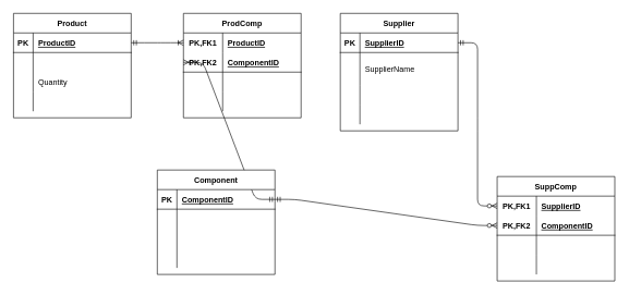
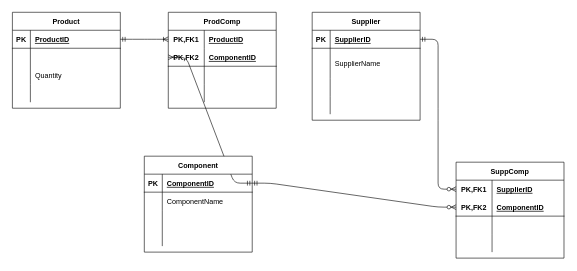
  <mxCell id="0" />
  <mxCell id="1" parent="0" />
  <mxCell id="2" value="" style="edgeStyle=entityRelationEdgeStyle;fontSize=12;html=1;endArrow=ERzeroToMany;startArrow=ERmandOne;exitX=1;exitY=0.5;exitDx=0;exitDy=0;entryX=0;entryY=0.5;entryDx=0;entryDy=0;" parent="1" source="7" target="57" edge="1"><mxGeometry width="100" height="100" relative="1" as="geometry"><mxPoint x="560" y="230" as="sourcePoint" /><mxPoint x="660" y="130" as="targetPoint" /></mxGeometry></mxCell>
  <mxCell id="3" value="" style="edgeStyle=entityRelationEdgeStyle;fontSize=12;html=1;endArrow=ERzeroToMany;startArrow=ERmandOne;exitX=1;exitY=0.5;exitDx=0;exitDy=0;" parent="1" source="45" target="60" edge="1"><mxGeometry width="100" height="100" relative="1" as="geometry"><mxPoint x="670" y="190" as="sourcePoint" /><mxPoint x="770" y="90" as="targetPoint" /></mxGeometry></mxCell>
  <mxCell id="4" value="" style="edgeStyle=entityRelationEdgeStyle;fontSize=12;html=1;endArrow=ERoneToMany;startArrow=ERmandOne;exitX=1;exitY=0.5;exitDx=0;exitDy=0;entryX=0;entryY=0.5;entryDx=0;entryDy=0;" parent="1" source="33" target="20" edge="1"><mxGeometry width="100" height="100" relative="1" as="geometry"><mxPoint x="400" y="530" as="sourcePoint" /><mxPoint x="500" y="430" as="targetPoint" /></mxGeometry></mxCell>
  <mxCell id="5" value="" style="edgeStyle=entityRelationEdgeStyle;fontSize=12;html=1;endArrow=ERzeroToMany;startArrow=ERmandOne;entryX=0;entryY=0.5;entryDx=0;entryDy=0;exitX=1;exitY=0.5;exitDx=0;exitDy=0;" parent="1" source="45" target="23" edge="1"><mxGeometry width="100" height="100" relative="1" as="geometry"><mxPoint x="420" y="330" as="sourcePoint" /><mxPoint x="520" y="230" as="targetPoint" /></mxGeometry></mxCell>
  <mxCell id="6" value="Supplier" style="shape=table;startSize=30;container=1;collapsible=1;childLayout=tableLayout;fixedRows=1;rowLines=0;fontStyle=1;align=center;resizeLast=1;" parent="1" vertex="1"><mxGeometry x="520" y="20" width="180" height="180" as="geometry" /></mxCell>
  <mxCell id="7" value="" style="shape=partialRectangle;collapsible=0;dropTarget=0;pointerEvents=0;fillColor=none;top=0;left=0;bottom=1;right=0;points=[[0,0.5],[1,0.5]];portConstraint=eastwest;" parent="6" vertex="1"><mxGeometry y="30" width="180" height="30" as="geometry" /></mxCell>
  <mxCell id="8" value="PK" style="shape=partialRectangle;connectable=0;fillColor=none;top=0;left=0;bottom=0;right=0;fontStyle=1;overflow=hidden;" parent="7" vertex="1"><mxGeometry width="30" height="30" as="geometry" /></mxCell>
  <mxCell id="9" value="SupplierID" style="shape=partialRectangle;connectable=0;fillColor=none;top=0;left=0;bottom=0;right=0;align=left;spacingLeft=6;fontStyle=5;overflow=hidden;" parent="7" vertex="1"><mxGeometry x="30" width="150" height="30" as="geometry" /></mxCell>
  <mxCell id="10" value="" style="shape=partialRectangle;collapsible=0;dropTarget=0;pointerEvents=0;fillColor=none;top=0;left=0;bottom=0;right=0;points=[[0,0.5],[1,0.5]];portConstraint=eastwest;" parent="6" vertex="1"><mxGeometry y="60" width="180" height="50" as="geometry" /></mxCell>
  <mxCell id="11" value="" style="shape=partialRectangle;connectable=0;fillColor=none;top=0;left=0;bottom=0;right=0;editable=1;overflow=hidden;" parent="10" vertex="1"><mxGeometry width="30" height="50" as="geometry" /></mxCell>
  <mxCell id="12" value="SupplierName" style="shape=partialRectangle;connectable=0;fillColor=none;top=0;left=0;bottom=0;right=0;align=left;spacingLeft=6;overflow=hidden;" parent="10" vertex="1"><mxGeometry x="30" width="150" height="50" as="geometry" /></mxCell>
  <mxCell id="13" value="" style="shape=partialRectangle;collapsible=0;dropTarget=0;pointerEvents=0;fillColor=none;top=0;left=0;bottom=0;right=0;points=[[0,0.5],[1,0.5]];portConstraint=eastwest;" parent="6" vertex="1"><mxGeometry y="110" width="180" height="30" as="geometry" /></mxCell>
  <mxCell id="14" value="" style="shape=partialRectangle;connectable=0;fillColor=none;top=0;left=0;bottom=0;right=0;editable=1;overflow=hidden;" parent="13" vertex="1"><mxGeometry width="30" height="30" as="geometry" /></mxCell>
  <mxCell id="15" value="" style="shape=partialRectangle;connectable=0;fillColor=none;top=0;left=0;bottom=0;right=0;align=left;spacingLeft=6;overflow=hidden;" parent="13" vertex="1"><mxGeometry x="30" width="150" height="30" as="geometry" /></mxCell>
  <mxCell id="16" value="" style="shape=partialRectangle;collapsible=0;dropTarget=0;pointerEvents=0;fillColor=none;top=0;left=0;bottom=0;right=0;points=[[0,0.5],[1,0.5]];portConstraint=eastwest;" parent="6" vertex="1"><mxGeometry y="140" width="180" height="30" as="geometry" /></mxCell>
  <mxCell id="17" value="" style="shape=partialRectangle;connectable=0;fillColor=none;top=0;left=0;bottom=0;right=0;editable=1;overflow=hidden;" parent="16" vertex="1"><mxGeometry width="30" height="30" as="geometry" /></mxCell>
  <mxCell id="18" value="" style="shape=partialRectangle;connectable=0;fillColor=none;top=0;left=0;bottom=0;right=0;align=left;spacingLeft=6;overflow=hidden;" parent="16" vertex="1"><mxGeometry x="30" width="150" height="30" as="geometry" /></mxCell>
  <mxCell id="19" value="ProdComp" style="shape=table;startSize=30;container=1;collapsible=1;childLayout=tableLayout;fixedRows=1;rowLines=0;fontStyle=1;align=center;resizeLast=1;" parent="1" vertex="1"><mxGeometry x="280" y="20" width="180" height="160" as="geometry" /></mxCell>
  <mxCell id="20" value="" style="shape=partialRectangle;collapsible=0;dropTarget=0;pointerEvents=0;fillColor=none;top=0;left=0;bottom=0;right=0;points=[[0,0.5],[1,0.5]];portConstraint=eastwest;" parent="19" vertex="1"><mxGeometry y="30" width="180" height="30" as="geometry" /></mxCell>
  <mxCell id="21" value="PK,FK1" style="shape=partialRectangle;connectable=0;fillColor=none;top=0;left=0;bottom=0;right=0;fontStyle=1;overflow=hidden;" parent="20" vertex="1"><mxGeometry width="60" height="30" as="geometry" /></mxCell>
  <mxCell id="22" value="ProductID" style="shape=partialRectangle;connectable=0;fillColor=none;top=0;left=0;bottom=0;right=0;align=left;spacingLeft=6;fontStyle=5;overflow=hidden;" parent="20" vertex="1"><mxGeometry x="60" width="120" height="30" as="geometry" /></mxCell>
  <mxCell id="23" value="" style="shape=partialRectangle;collapsible=0;dropTarget=0;pointerEvents=0;fillColor=none;top=0;left=0;bottom=1;right=0;points=[[0,0.5],[1,0.5]];portConstraint=eastwest;" parent="19" vertex="1"><mxGeometry y="60" width="180" height="30" as="geometry" /></mxCell>
  <mxCell id="24" value="PK,FK2" style="shape=partialRectangle;connectable=0;fillColor=none;top=0;left=0;bottom=0;right=0;fontStyle=1;overflow=hidden;" parent="23" vertex="1"><mxGeometry width="60" height="30" as="geometry" /></mxCell>
  <mxCell id="25" value="ComponentID" style="shape=partialRectangle;connectable=0;fillColor=none;top=0;left=0;bottom=0;right=0;align=left;spacingLeft=6;fontStyle=5;overflow=hidden;" parent="23" vertex="1"><mxGeometry x="60" width="120" height="30" as="geometry" /></mxCell>
  <mxCell id="26" value="" style="shape=partialRectangle;collapsible=0;dropTarget=0;pointerEvents=0;fillColor=none;top=0;left=0;bottom=0;right=0;points=[[0,0.5],[1,0.5]];portConstraint=eastwest;" parent="19" vertex="1"><mxGeometry y="90" width="180" height="30" as="geometry" /></mxCell>
  <mxCell id="27" value="" style="shape=partialRectangle;connectable=0;fillColor=none;top=0;left=0;bottom=0;right=0;editable=1;overflow=hidden;" parent="26" vertex="1"><mxGeometry width="60" height="30" as="geometry" /></mxCell>
  <mxCell id="28" value="" style="shape=partialRectangle;connectable=0;fillColor=none;top=0;left=0;bottom=0;right=0;align=left;spacingLeft=6;overflow=hidden;" parent="26" vertex="1"><mxGeometry x="60" width="120" height="30" as="geometry" /></mxCell>
  <mxCell id="29" value="" style="shape=partialRectangle;collapsible=0;dropTarget=0;pointerEvents=0;fillColor=none;top=0;left=0;bottom=0;right=0;points=[[0,0.5],[1,0.5]];portConstraint=eastwest;" parent="19" vertex="1"><mxGeometry y="120" width="180" height="30" as="geometry" /></mxCell>
  <mxCell id="30" value="" style="shape=partialRectangle;connectable=0;fillColor=none;top=0;left=0;bottom=0;right=0;editable=1;overflow=hidden;" parent="29" vertex="1"><mxGeometry width="60" height="30" as="geometry" /></mxCell>
  <mxCell id="31" value="" style="shape=partialRectangle;connectable=0;fillColor=none;top=0;left=0;bottom=0;right=0;align=left;spacingLeft=6;overflow=hidden;" parent="29" vertex="1"><mxGeometry x="60" width="120" height="30" as="geometry" /></mxCell>
  <mxCell id="32" value="Product" style="shape=table;startSize=30;container=1;collapsible=1;childLayout=tableLayout;fixedRows=1;rowLines=0;fontStyle=1;align=center;resizeLast=1;" parent="1" vertex="1"><mxGeometry x="20" y="20" width="180" height="160" as="geometry" /></mxCell>
  <mxCell id="33" value="" style="shape=partialRectangle;collapsible=0;dropTarget=0;pointerEvents=0;fillColor=none;top=0;left=0;bottom=1;right=0;points=[[0,0.5],[1,0.5]];portConstraint=eastwest;" parent="32" vertex="1"><mxGeometry y="30" width="180" height="30" as="geometry" /></mxCell>
  <mxCell id="34" value="PK" style="shape=partialRectangle;connectable=0;fillColor=none;top=0;left=0;bottom=0;right=0;fontStyle=1;overflow=hidden;" parent="33" vertex="1"><mxGeometry width="30" height="30" as="geometry" /></mxCell>
  <mxCell id="35" value="ProductID" style="shape=partialRectangle;connectable=0;fillColor=none;top=0;left=0;bottom=0;right=0;align=left;spacingLeft=6;fontStyle=5;overflow=hidden;" parent="33" vertex="1"><mxGeometry x="30" width="150" height="30" as="geometry" /></mxCell>
  <mxCell id="36" value="" style="shape=partialRectangle;collapsible=0;dropTarget=0;pointerEvents=0;fillColor=none;top=0;left=0;bottom=0;right=0;points=[[0,0.5],[1,0.5]];portConstraint=eastwest;" parent="32" vertex="1"><mxGeometry y="60" width="180" height="30" as="geometry" /></mxCell>
  <mxCell id="37" value="" style="shape=partialRectangle;connectable=0;fillColor=none;top=0;left=0;bottom=0;right=0;editable=1;overflow=hidden;" parent="36" vertex="1"><mxGeometry width="30" height="30" as="geometry" /></mxCell>
  <mxCell id="38" value="" style="shape=partialRectangle;collapsible=0;dropTarget=0;pointerEvents=0;fillColor=none;top=0;left=0;bottom=0;right=0;points=[[0,0.5],[1,0.5]];portConstraint=eastwest;" parent="32" vertex="1"><mxGeometry y="90" width="180" height="30" as="geometry" /></mxCell>
  <mxCell id="39" value="" style="shape=partialRectangle;connectable=0;fillColor=none;top=0;left=0;bottom=0;right=0;editable=1;overflow=hidden;" parent="38" vertex="1"><mxGeometry width="30" height="30" as="geometry" /></mxCell>
  <mxCell id="40" value="Quantity" style="shape=partialRectangle;connectable=0;fillColor=none;top=0;left=0;bottom=0;right=0;align=left;spacingLeft=6;overflow=hidden;" parent="38" vertex="1"><mxGeometry x="30" width="150" height="30" as="geometry" /></mxCell>
  <mxCell id="41" value="" style="shape=partialRectangle;collapsible=0;dropTarget=0;pointerEvents=0;fillColor=none;top=0;left=0;bottom=0;right=0;points=[[0,0.5],[1,0.5]];portConstraint=eastwest;" parent="32" vertex="1"><mxGeometry y="120" width="180" height="30" as="geometry" /></mxCell>
  <mxCell id="42" value="" style="shape=partialRectangle;connectable=0;fillColor=none;top=0;left=0;bottom=0;right=0;editable=1;overflow=hidden;" parent="41" vertex="1"><mxGeometry width="30" height="30" as="geometry" /></mxCell>
  <mxCell id="43" value="" style="shape=partialRectangle;connectable=0;fillColor=none;top=0;left=0;bottom=0;right=0;align=left;spacingLeft=6;overflow=hidden;" parent="41" vertex="1"><mxGeometry x="30" width="150" height="30" as="geometry" /></mxCell>
  <mxCell id="44" value="Component" style="shape=table;startSize=30;container=1;collapsible=1;childLayout=tableLayout;fixedRows=1;rowLines=0;fontStyle=1;align=center;resizeLast=1;" parent="1" vertex="1"><mxGeometry x="240" y="260" width="180" height="160" as="geometry" /></mxCell>
  <mxCell id="45" value="" style="shape=partialRectangle;collapsible=0;dropTarget=0;pointerEvents=0;fillColor=none;top=0;left=0;bottom=1;right=0;points=[[0,0.5],[1,0.5]];portConstraint=eastwest;" parent="44" vertex="1"><mxGeometry y="30" width="180" height="30" as="geometry" /></mxCell>
  <mxCell id="46" value="PK" style="shape=partialRectangle;connectable=0;fillColor=none;top=0;left=0;bottom=0;right=0;fontStyle=1;overflow=hidden;" parent="45" vertex="1"><mxGeometry width="30" height="30" as="geometry" /></mxCell>
  <mxCell id="47" value="ComponentID" style="shape=partialRectangle;connectable=0;fillColor=none;top=0;left=0;bottom=0;right=0;align=left;spacingLeft=6;fontStyle=5;overflow=hidden;" parent="45" vertex="1"><mxGeometry x="30" width="150" height="30" as="geometry" /></mxCell>
  <mxCell id="48" value="" style="shape=partialRectangle;collapsible=0;dropTarget=0;pointerEvents=0;fillColor=none;top=0;left=0;bottom=0;right=0;points=[[0,0.5],[1,0.5]];portConstraint=eastwest;" parent="44" vertex="1"><mxGeometry y="60" width="180" height="30" as="geometry" /></mxCell>
  <mxCell id="49" value="" style="shape=partialRectangle;connectable=0;fillColor=none;top=0;left=0;bottom=0;right=0;editable=1;overflow=hidden;" parent="48" vertex="1"><mxGeometry width="30" height="30" as="geometry" /></mxCell>
+ <mxCell id="50" value="ComponentName" style="shape=partialRectangle;connectable=0;fillColor=none;top=0;left=0;bottom=0;right=0;align=left;spacingLeft=6;overflow=hidden;" parent="48" vertex="1"><mxGeometry x="30" width="150" height="30" as="geometry" /></mxCell>
  <mxCell id="51" value="" style="shape=partialRectangle;collapsible=0;dropTarget=0;pointerEvents=0;fillColor=none;top=0;left=0;bottom=0;right=0;points=[[0,0.5],[1,0.5]];portConstraint=eastwest;" parent="44" vertex="1"><mxGeometry y="90" width="180" height="30" as="geometry" /></mxCell>
  <mxCell id="52" value="" style="shape=partialRectangle;connectable=0;fillColor=none;top=0;left=0;bottom=0;right=0;editable=1;overflow=hidden;" parent="51" vertex="1"><mxGeometry width="30" height="30" as="geometry" /></mxCell>
  <mxCell id="53" value="" style="shape=partialRectangle;collapsible=0;dropTarget=0;pointerEvents=0;fillColor=none;top=0;left=0;bottom=0;right=0;points=[[0,0.5],[1,0.5]];portConstraint=eastwest;" parent="44" vertex="1"><mxGeometry y="120" width="180" height="30" as="geometry" /></mxCell>
  <mxCell id="54" value="" style="shape=partialRectangle;connectable=0;fillColor=none;top=0;left=0;bottom=0;right=0;editable=1;overflow=hidden;" parent="53" vertex="1"><mxGeometry width="30" height="30" as="geometry" /></mxCell>
  <mxCell id="55" value="" style="shape=partialRectangle;connectable=0;fillColor=none;top=0;left=0;bottom=0;right=0;align=left;spacingLeft=6;overflow=hidden;" parent="53" vertex="1"><mxGeometry x="30" width="150" height="30" as="geometry" /></mxCell>
  <mxCell id="56" value="SuppComp" style="shape=table;startSize=30;container=1;collapsible=1;childLayout=tableLayout;fixedRows=1;rowLines=0;fontStyle=1;align=center;resizeLast=1;" parent="1" vertex="1"><mxGeometry x="760" y="270" width="180" height="160" as="geometry" /></mxCell>
  <mxCell id="57" value="" style="shape=partialRectangle;collapsible=0;dropTarget=0;pointerEvents=0;fillColor=none;top=0;left=0;bottom=0;right=0;points=[[0,0.5],[1,0.5]];portConstraint=eastwest;" parent="56" vertex="1"><mxGeometry y="30" width="180" height="30" as="geometry" /></mxCell>
  <mxCell id="58" value="PK,FK1" style="shape=partialRectangle;connectable=0;fillColor=none;top=0;left=0;bottom=0;right=0;fontStyle=1;overflow=hidden;" parent="57" vertex="1"><mxGeometry width="60" height="30" as="geometry" /></mxCell>
  <mxCell id="59" value="SupplierID" style="shape=partialRectangle;connectable=0;fillColor=none;top=0;left=0;bottom=0;right=0;align=left;spacingLeft=6;fontStyle=5;overflow=hidden;" parent="57" vertex="1"><mxGeometry x="60" width="120" height="30" as="geometry" /></mxCell>
  <mxCell id="60" value="" style="shape=partialRectangle;collapsible=0;dropTarget=0;pointerEvents=0;fillColor=none;top=0;left=0;bottom=1;right=0;points=[[0,0.5],[1,0.5]];portConstraint=eastwest;" parent="56" vertex="1"><mxGeometry y="60" width="180" height="30" as="geometry" /></mxCell>
  <mxCell id="61" value="PK,FK2" style="shape=partialRectangle;connectable=0;fillColor=none;top=0;left=0;bottom=0;right=0;fontStyle=1;overflow=hidden;" parent="60" vertex="1"><mxGeometry width="60" height="30" as="geometry" /></mxCell>
  <mxCell id="62" value="ComponentID" style="shape=partialRectangle;connectable=0;fillColor=none;top=0;left=0;bottom=0;right=0;align=left;spacingLeft=6;fontStyle=5;overflow=hidden;" parent="60" vertex="1"><mxGeometry x="60" width="120" height="30" as="geometry" /></mxCell>
  <mxCell id="63" value="" style="shape=partialRectangle;collapsible=0;dropTarget=0;pointerEvents=0;fillColor=none;top=0;left=0;bottom=0;right=0;points=[[0,0.5],[1,0.5]];portConstraint=eastwest;" parent="56" vertex="1"><mxGeometry y="90" width="180" height="30" as="geometry" /></mxCell>
  <mxCell id="64" value="" style="shape=partialRectangle;connectable=0;fillColor=none;top=0;left=0;bottom=0;right=0;editable=1;overflow=hidden;" parent="63" vertex="1"><mxGeometry width="60" height="30" as="geometry" /></mxCell>
  <mxCell id="65" value="" style="shape=partialRectangle;connectable=0;fillColor=none;top=0;left=0;bottom=0;right=0;align=left;spacingLeft=6;overflow=hidden;" parent="63" vertex="1"><mxGeometry x="60" width="120" height="30" as="geometry" /></mxCell>
  <mxCell id="66" value="" style="shape=partialRectangle;collapsible=0;dropTarget=0;pointerEvents=0;fillColor=none;top=0;left=0;bottom=0;right=0;points=[[0,0.5],[1,0.5]];portConstraint=eastwest;" parent="56" vertex="1"><mxGeometry y="120" width="180" height="30" as="geometry" /></mxCell>
  <mxCell id="67" value="" style="shape=partialRectangle;connectable=0;fillColor=none;top=0;left=0;bottom=0;right=0;editable=1;overflow=hidden;" parent="66" vertex="1"><mxGeometry width="60" height="30" as="geometry" /></mxCell>
  <mxCell id="68" value="" style="shape=partialRectangle;connectable=0;fillColor=none;top=0;left=0;bottom=0;right=0;align=left;spacingLeft=6;overflow=hidden;" parent="66" vertex="1"><mxGeometry x="60" width="120" height="30" as="geometry" /></mxCell>
